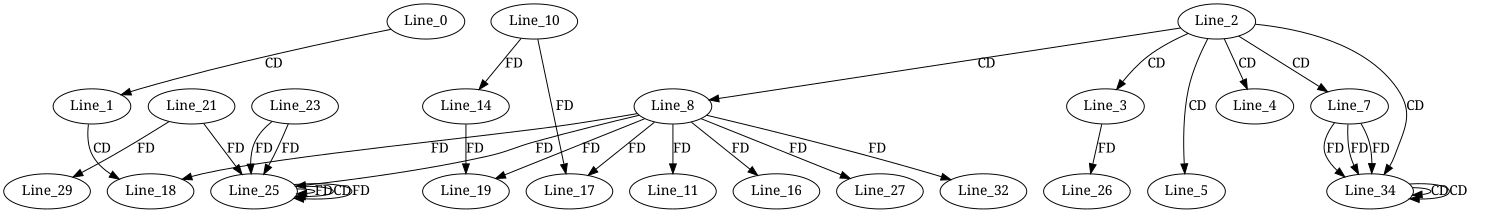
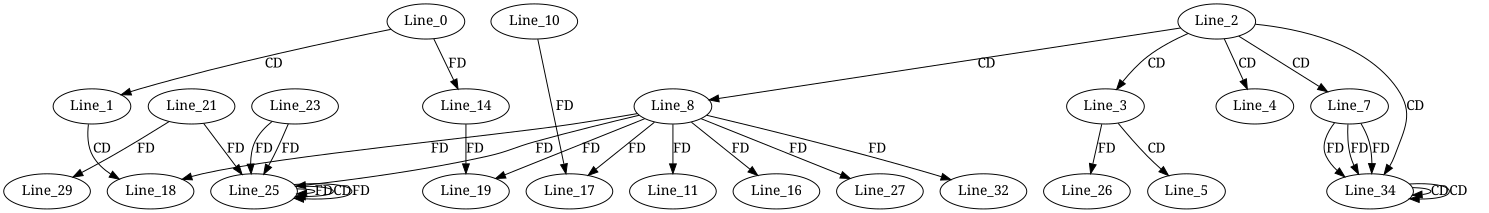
  digraph {
    fontname="Noto Serif"
    node [fontname="Noto Serif"]
    edge [fontname="Noto Serif"]
    Line_0
    Line_1
    Line_18
    Line_2
    Line_3
    Line_4
    Line_5
    Line_7
    Line_8
    Line_34
    Line_26
    Line_11
    n13 [label=Line_19]
    Line_16
    Line_17
    Line_25
    Line_27
    Line_32
    Line_10
    Line_14
    Line_21
    Line_29
    Line_23
    Line_0 -> Line_1 [label=CD]
    Line_1 -> Line_18 [label=CD]
    Line_2 -> Line_3 [label=CD]
    Line_2 -> Line_4 [label=CD]
-   Line_2 -> Line_5 [label=CD]
+   Line_3 -> Line_5 [label=CD]
    Line_2 -> Line_7 [label=CD]
    Line_2 -> Line_8 [label=CD]
    Line_2 -> Line_34 [label=CD]
    Line_3 -> Line_26 [label=FD]
    Line_7 -> Line_34 [label=FD]
    Line_7 -> Line_34 [label=FD]
    Line_7 -> Line_34 [label=FD]
    Line_8 -> Line_18 [label=FD]
    Line_8 -> Line_11 [label=FD]
    Line_8 -> n13 [label=FD]
    Line_8 -> Line_16 [label=FD]
    Line_8 -> Line_17 [label=FD]
    Line_8 -> Line_25 [label=FD]
    Line_8 -> Line_27 [label=FD]
    Line_8 -> Line_32 [label=FD]
    Line_34 -> Line_34 [label=CD]
    Line_34 -> Line_34 [label=CD]
    Line_25 -> Line_25 [label=FD]
    Line_25 -> Line_25 [label=CD]
    Line_25 -> Line_25 [label=FD]
    Line_10 -> Line_17 [label=FD]
-   Line_10 -> Line_14 [label=FD]
+   Line_0 -> Line_14 [label=FD]
    Line_14 -> n13 [label=FD]
    Line_21 -> Line_25 [label=FD]
    Line_21 -> Line_29 [label=FD]
    Line_23 -> Line_25 [label=FD]
    Line_23 -> Line_25 [label=FD]
  }
